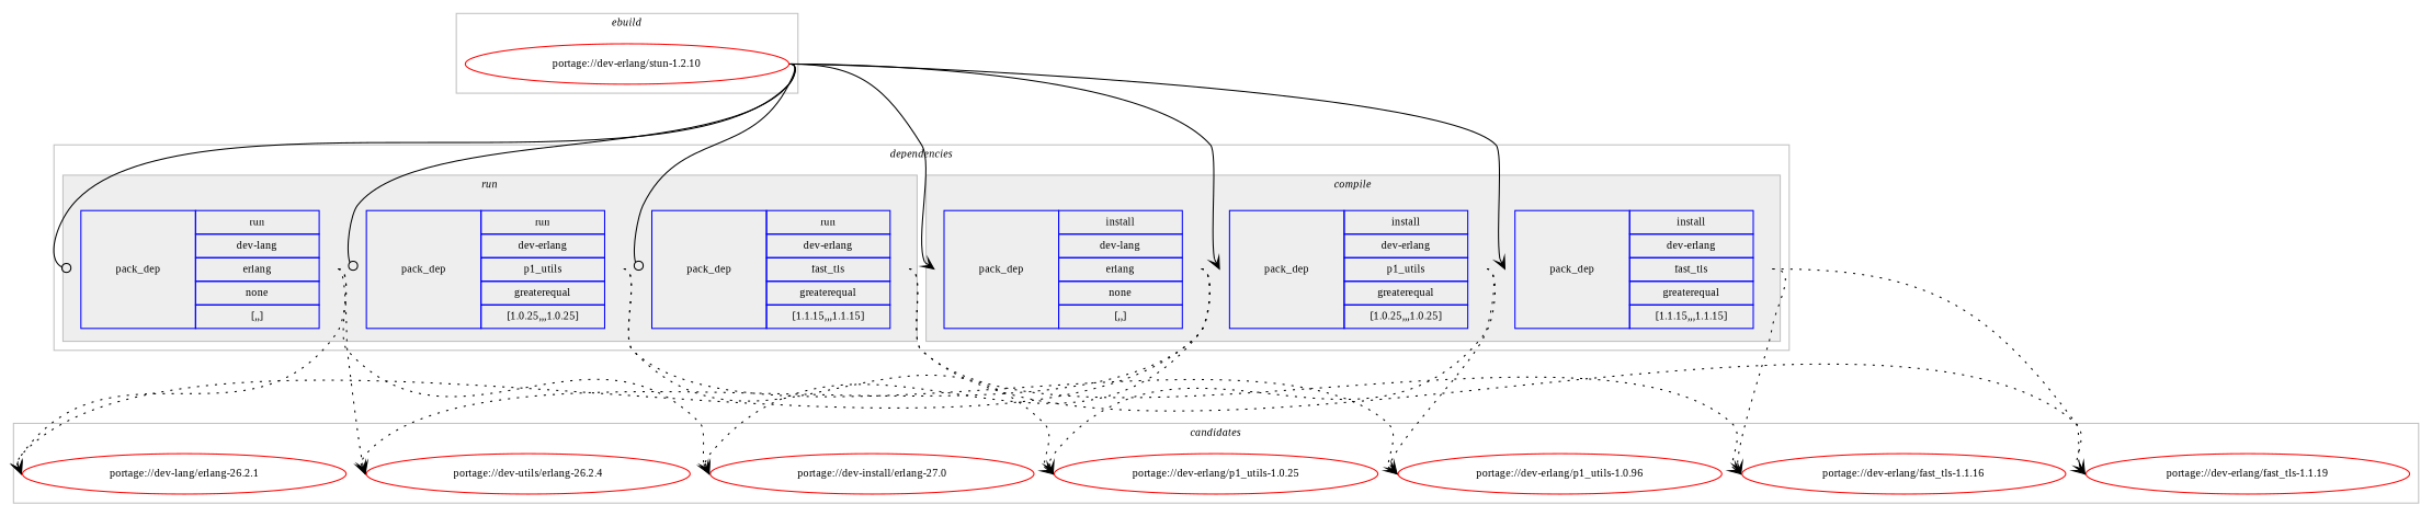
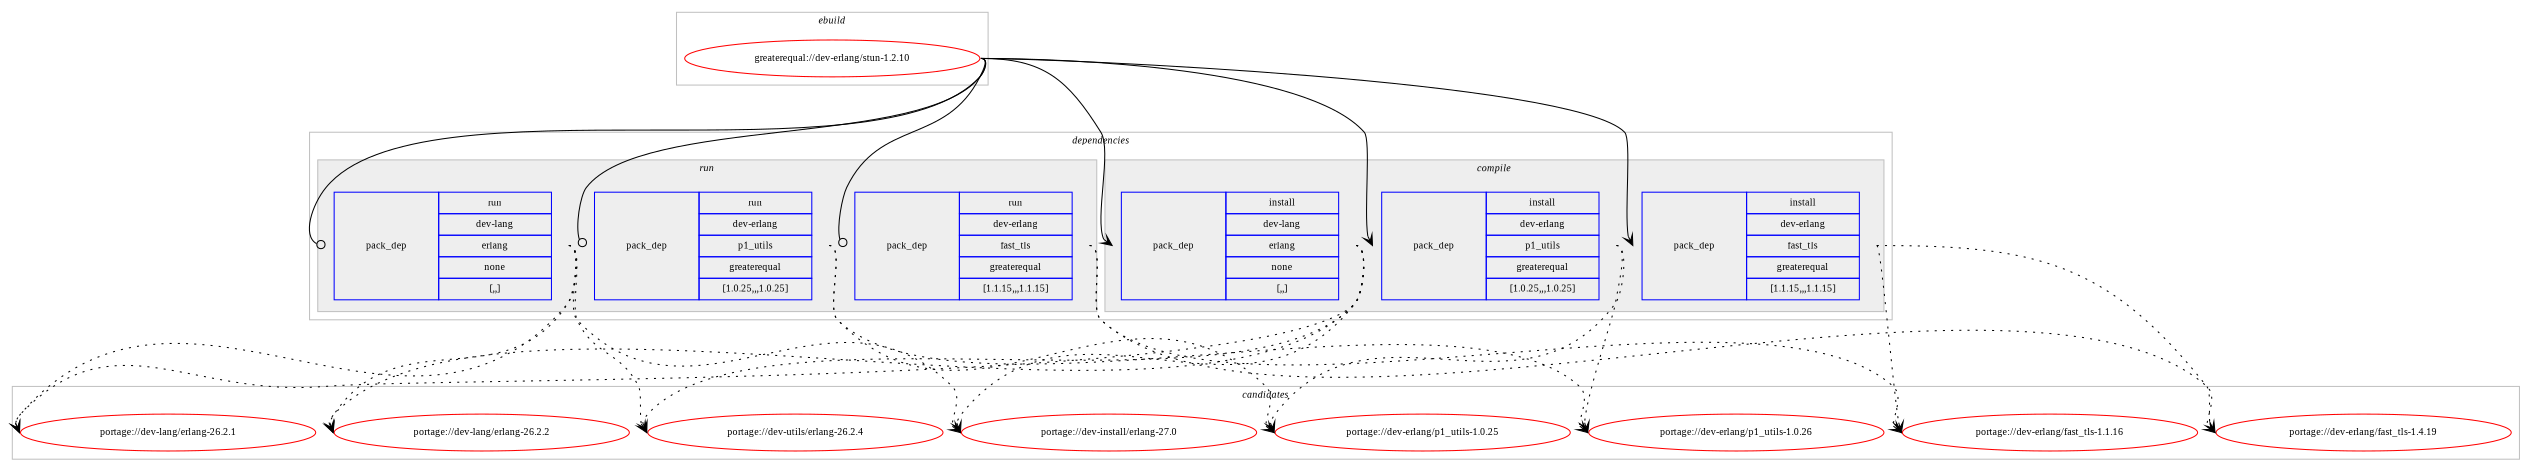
  digraph {
    compound=true
    concentrate=true
    fontname="Liberation Serif"
    fontsize=10
    newrank=true
    rankdir=TB
    ranksep=1.5
    node [color=red fontname="Liberation Serif" fontsize=10]
    edge [arrowhead=vee fontname="Liberation Serif" headport=w style=dotted tailport=e weight=100]
-   n1 [label="portage://dev-erlang/stun-1.2.10" width=4]
+   n1 [label="greaterequal://dev-erlang/stun-1.2.10" width=4]
    n2 [color=blue label=<<TABLE BORDER="0" CELLBORDER="1" CELLSPACING="0" CELLPADDING="4" WIDTH="220"><TR><TD ROWSPAN="6" CELLPADDING="30">pack_dep</TD></TR><TR><TD WIDTH="110">install</TD></TR><TR><TD>dev-erlang</TD></TR><TR><TD>fast_tls</TD></TR><TR><TD>greaterequal</TD></TR><TR><TD>[1.1.15,,,1.1.15]</TD></TR></TABLE>> shape=none]
    n3 [color=blue label=<<TABLE BORDER="0" CELLBORDER="1" CELLSPACING="0" CELLPADDING="4" WIDTH="220"><TR><TD ROWSPAN="6" CELLPADDING="30">pack_dep</TD></TR><TR><TD WIDTH="110">install</TD></TR><TR><TD>dev-erlang</TD></TR><TR><TD>p1_utils</TD></TR><TR><TD>greaterequal</TD></TR><TR><TD>[1.0.25,,,1.0.25]</TD></TR></TABLE>> shape=none]
    n4 [color=blue label=<<TABLE BORDER="0" CELLBORDER="1" CELLSPACING="0" CELLPADDING="4" WIDTH="220"><TR><TD ROWSPAN="6" CELLPADDING="30">pack_dep</TD></TR><TR><TD WIDTH="110">install</TD></TR><TR><TD>dev-lang</TD></TR><TR><TD>erlang</TD></TR><TR><TD>none</TD></TR><TR><TD>[,,]</TD></TR></TABLE>> shape=none]
    n5 [color=blue label=<<TABLE BORDER="0" CELLBORDER="1" CELLSPACING="0" CELLPADDING="4" WIDTH="220"><TR><TD ROWSPAN="6" CELLPADDING="30">pack_dep</TD></TR><TR><TD WIDTH="110">run</TD></TR><TR><TD>dev-erlang</TD></TR><TR><TD>fast_tls</TD></TR><TR><TD>greaterequal</TD></TR><TR><TD>[1.1.15,,,1.1.15]</TD></TR></TABLE>> shape=none]
    n6 [color=blue label=<<TABLE BORDER="0" CELLBORDER="1" CELLSPACING="0" CELLPADDING="4" WIDTH="220"><TR><TD ROWSPAN="6" CELLPADDING="30">pack_dep</TD></TR><TR><TD WIDTH="110">run</TD></TR><TR><TD>dev-erlang</TD></TR><TR><TD>p1_utils</TD></TR><TR><TD>greaterequal</TD></TR><TR><TD>[1.0.25,,,1.0.25]</TD></TR></TABLE>> shape=none]
    n7 [color=blue label=<<TABLE BORDER="0" CELLBORDER="1" CELLSPACING="0" CELLPADDING="4" WIDTH="220"><TR><TD ROWSPAN="6" CELLPADDING="30">pack_dep</TD></TR><TR><TD WIDTH="110">run</TD></TR><TR><TD>dev-lang</TD></TR><TR><TD>erlang</TD></TR><TR><TD>none</TD></TR><TR><TD>[,,]</TD></TR></TABLE>> shape=none]
-   n8 [label="portage://dev-erlang/fast_tls-1.1.19" width=4]
+   n8 [label="portage://dev-erlang/fast_tls-1.4.19" width=4]
    n9 [label="portage://dev-erlang/fast_tls-1.1.16" width=4]
-   n10 [label="portage://dev-erlang/p1_utils-1.0.96" width=4]
+   n10 [label="portage://dev-erlang/p1_utils-1.0.26" width=4]
    n11 [label="portage://dev-erlang/p1_utils-1.0.25" width=4]
    n12 [label="portage://dev-install/erlang-27.0" width=4]
    n13 [label="portage://dev-utils/erlang-26.2.4" width=4]
+   n14 [label="portage://dev-lang/erlang-26.2.2" width=4]
    n15 [label="portage://dev-lang/erlang-26.2.1" width=4]
    subgraph cluster_1 {
      color=gray
      label=<<i>ebuild</i>>
      n1
    }
    subgraph cluster_2 {
      color=gray
      label=<<i>dependencies</i>>
      subgraph cluster_3 {
        color=gray
        fillcolor="#eeeeee"
        label=<<i>compile</i>>
        style=filled
        subgraph sub_4 {
          color=gray
          fillcolor="#eeeeee"
          label=<<i>compile</i>>
          style=filled
          n2
        }
        subgraph sub_5 {
          color=gray
          fillcolor="#eeeeee"
          label=<<i>compile</i>>
          style=filled
          n3
        }
        subgraph sub_6 {
          color=gray
          fillcolor="#eeeeee"
          label=<<i>compile</i>>
          style=filled
          n4
        }
      }
      subgraph cluster_7 {
        color=gray
        fillcolor="#eeeeee"
        label=<<i>compile and run</i>>
        style=filled
      }
      subgraph cluster_8 {
        color=gray
        fillcolor="#eeeeee"
        label=<<i>run</i>>
        style=filled
        subgraph sub_9 {
          color=gray
          fillcolor="#eeeeee"
          label=<<i>run</i>>
          style=filled
          n5
        }
        subgraph sub_10 {
          color=gray
          fillcolor="#eeeeee"
          label=<<i>run</i>>
          style=filled
          n6
        }
        subgraph sub_11 {
          color=gray
          fillcolor="#eeeeee"
          label=<<i>run</i>>
          style=filled
          n7
        }
      }
    }
    subgraph cluster_12 {
      color=gray
      label=<<i>candidates</i>>
      rank=same
      subgraph sub_13 {
        color=black
        label=<<i>candidates</i>>
        nodesep=1
        rank=same
        n8
        n9
      }
      subgraph sub_14 {
        color=black
        label=<<i>candidates</i>>
        nodesep=1
        rank=same
        n10
        n11
      }
      subgraph sub_15 {
        color=black
        label=<<i>candidates</i>>
        nodesep=1
        rank=same
        n12
        n13
+       n14
        n15
      }
      subgraph sub_16 {
        color=black
        label=<<i>candidates</i>>
        nodesep=1
        rank=same
        n8
        n9
      }
      subgraph sub_17 {
        color=black
        label=<<i>candidates</i>>
        nodesep=1
        rank=same
        n10
        n11
      }
      subgraph sub_18 {
        color=black
        label=<<i>candidates</i>>
        nodesep=1
        rank=same
        n12
        n13
+       n14
        n15
      }
    }
    n1 -> n2 [style=solid weight=20]
    n1 -> n3 [style=solid weight=20]
    n1 -> n4 [style=solid weight=20]
    n1 -> n5 [arrowhead=odot style=solid weight=20]
    n1 -> n6 [arrowhead=odot style=solid weight=20]
    n1 -> n7 [arrowhead=odot style=solid weight=20]
    n2 -> n8
    n2 -> n9
    n3 -> n10
    n3 -> n11
    n4 -> n12
    n4 -> n13
+   n4 -> n14
    n4 -> n15
    n5 -> n8
    n5 -> n9
    n6 -> n10
    n6 -> n11
    n7 -> n12
    n7 -> n13
+   n7 -> n14
    n7 -> n15
  }
